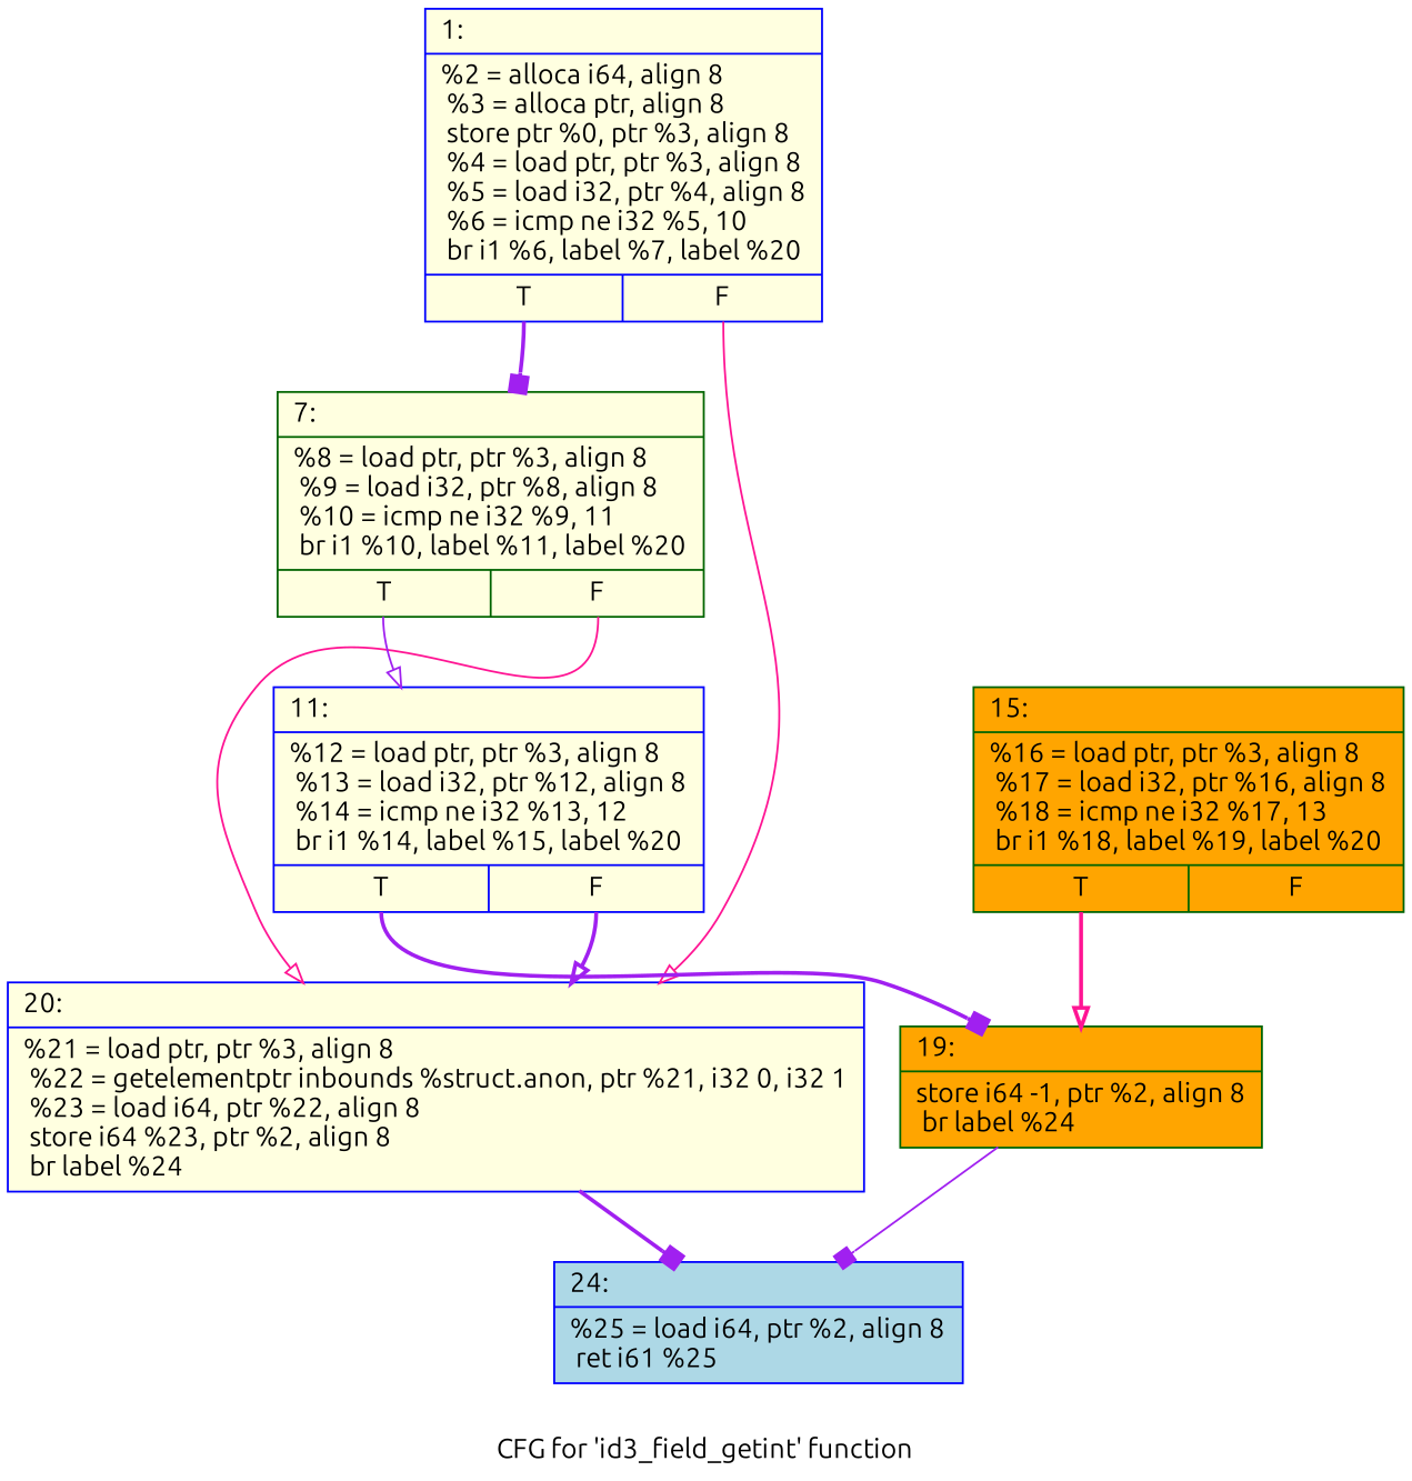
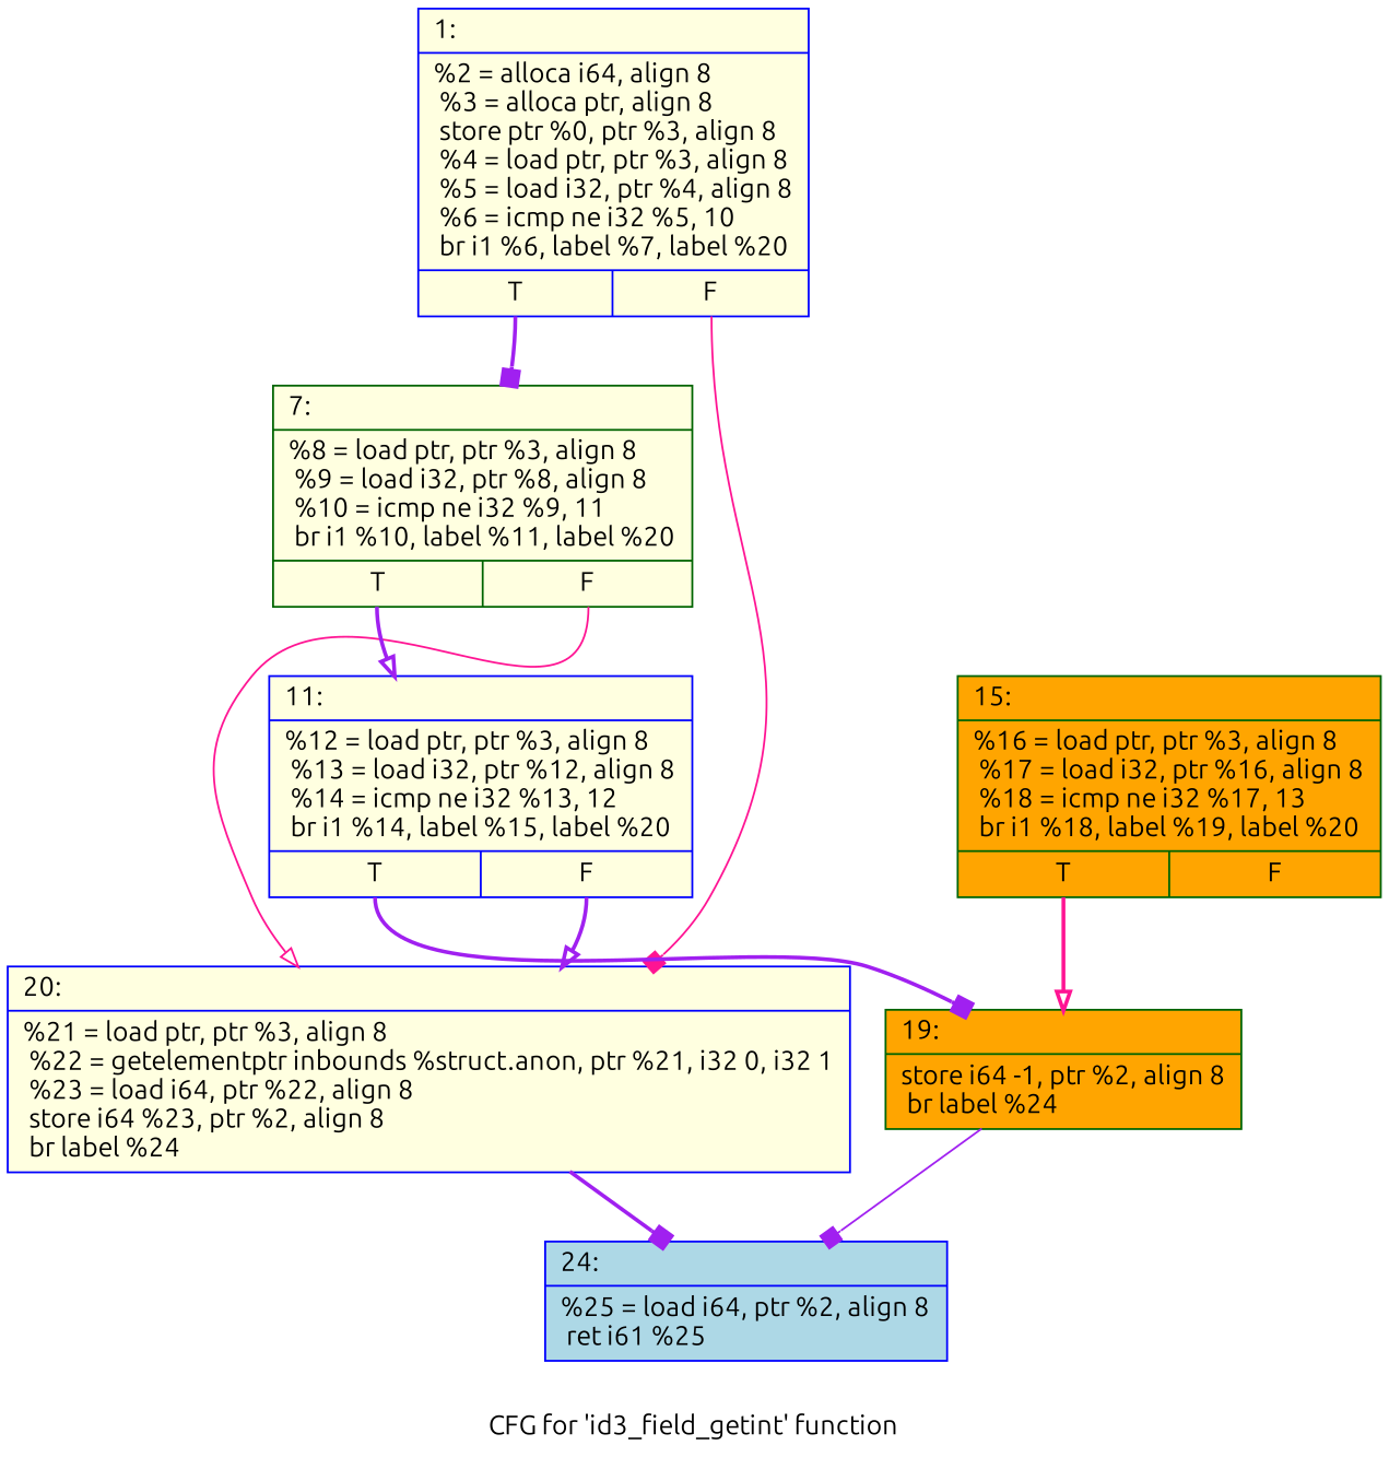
  digraph {
    fontname=Ubuntu
    label="CFG for 'id3_field_getint' function"
    node [color=blue fillcolor=lightyellow fontname=Ubuntu shape=record style=filled]
    edge [arrowhead=box color=purple fontname=Ubuntu style=bold tailport=s0]
    n1 [label="{1:\l|  %2 = alloca i64, align 8\l  %3 = alloca ptr, align 8\l  store ptr %0, ptr %3, align 8\l  %4 = load ptr, ptr %3, align 8\l  %5 = load i32, ptr %4, align 8\l  %6 = icmp ne i32 %5, 10\l  br i1 %6, label %7, label %20\l|{<s0>T|<s1>F}}"]
    n2 [color=darkgreen label="{7:\l|  %8 = load ptr, ptr %3, align 8\l  %9 = load i32, ptr %8, align 8\l  %10 = icmp ne i32 %9, 11\l  br i1 %10, label %11, label %20\l|{<s0>T|<s1>F}}"]
    n3 [label="{20:\l|  %21 = load ptr, ptr %3, align 8\l  %22 = getelementptr inbounds %struct.anon, ptr %21, i32 0, i32 1\l  %23 = load i64, ptr %22, align 8\l  store i64 %23, ptr %2, align 8\l  br label %24\l}"]
    n4 [label="{11:\l|  %12 = load ptr, ptr %3, align 8\l  %13 = load i32, ptr %12, align 8\l  %14 = icmp ne i32 %13, 12\l  br i1 %14, label %15, label %20\l|{<s0>T|<s1>F}}"]
    n5 [fillcolor=lightblue label="{24:\l|  %25 = load i64, ptr %2, align 8\l  ret i61 %25\l}"]
    n6 [color=darkgreen fillcolor=orange label="{19:\l|  store i64 -1, ptr %2, align 8\l  br label %24\l}"]
    n7 [color=darkgreen fillcolor=orange label="{15:\l|  %16 = load ptr, ptr %3, align 8\l  %17 = load i32, ptr %16, align 8\l  %18 = icmp ne i32 %17, 13\l  br i1 %18, label %19, label %20\l|{<s0>T|<s1>F}}"]
    n1 -> n2
-   n1 -> n3 [arrowhead=onormal color=deeppink style=solid tailport=s1]
+   n1 -> n3 [color=deeppink style=solid tailport=s1]
    n2 -> n3 [arrowhead=onormal color=deeppink style=solid tailport=s1]
-   n2 -> n4 [arrowhead=onormal style=solid]
+   n2 -> n4 [arrowhead=onormal]
    n3 -> n5
    n4 -> n3 [arrowhead=onormal tailport=s1]
    n4 -> n6
    n6 -> n5 [style=solid]
    n7 -> n6 [arrowhead=onormal color=deeppink]
  }
